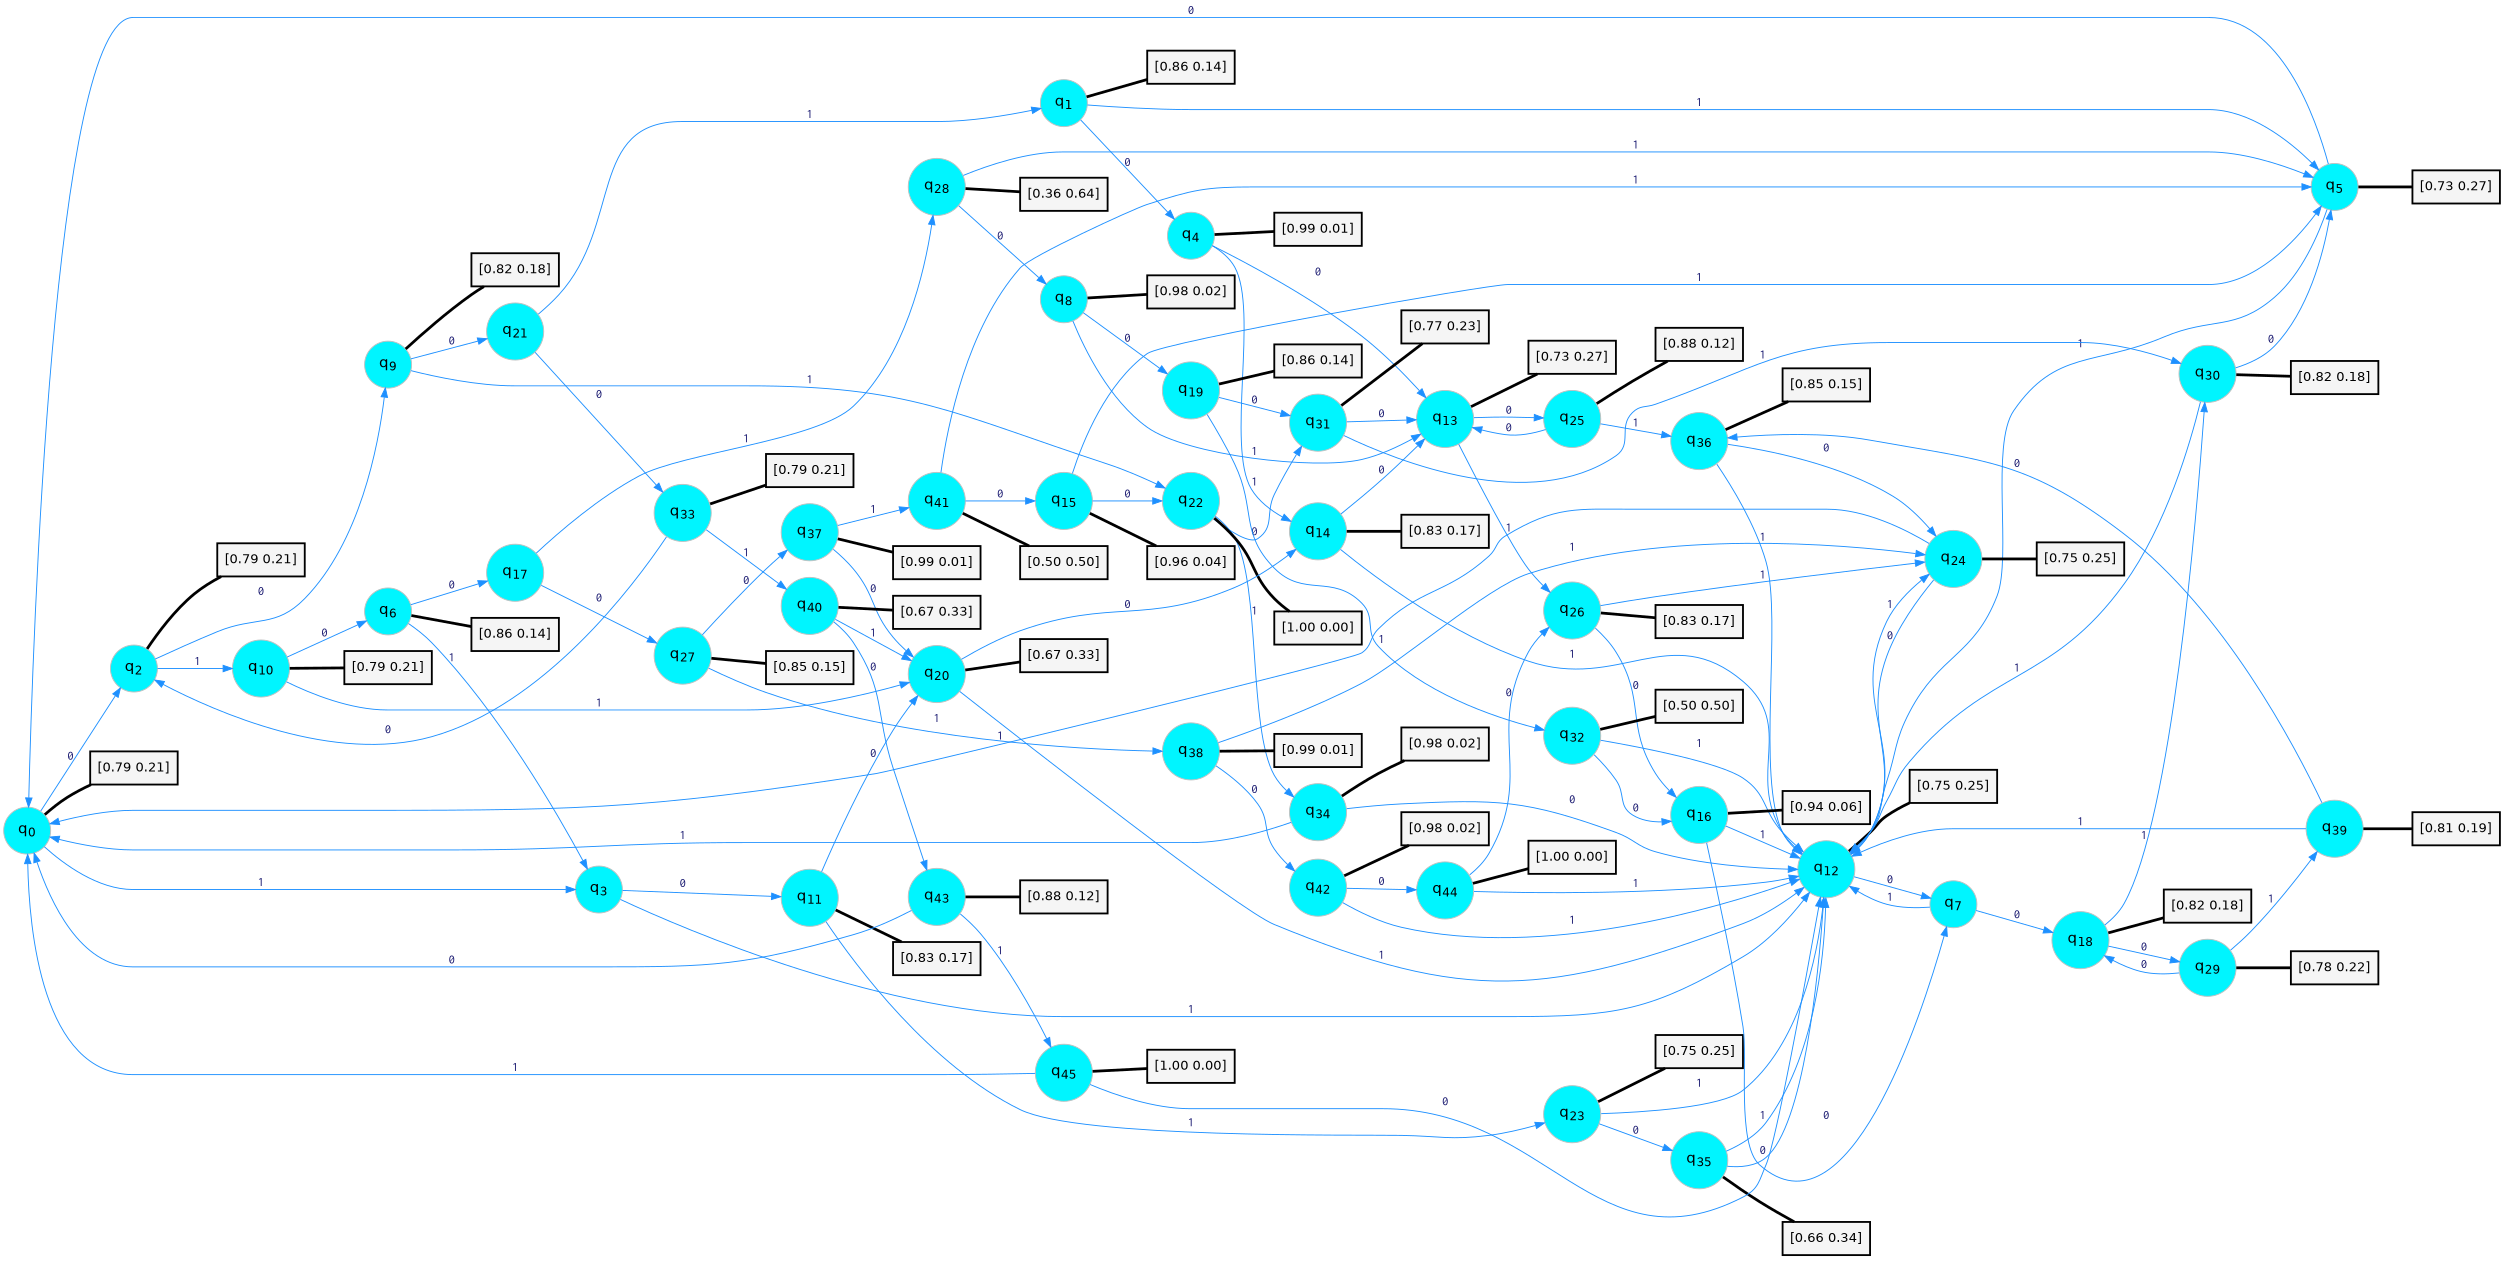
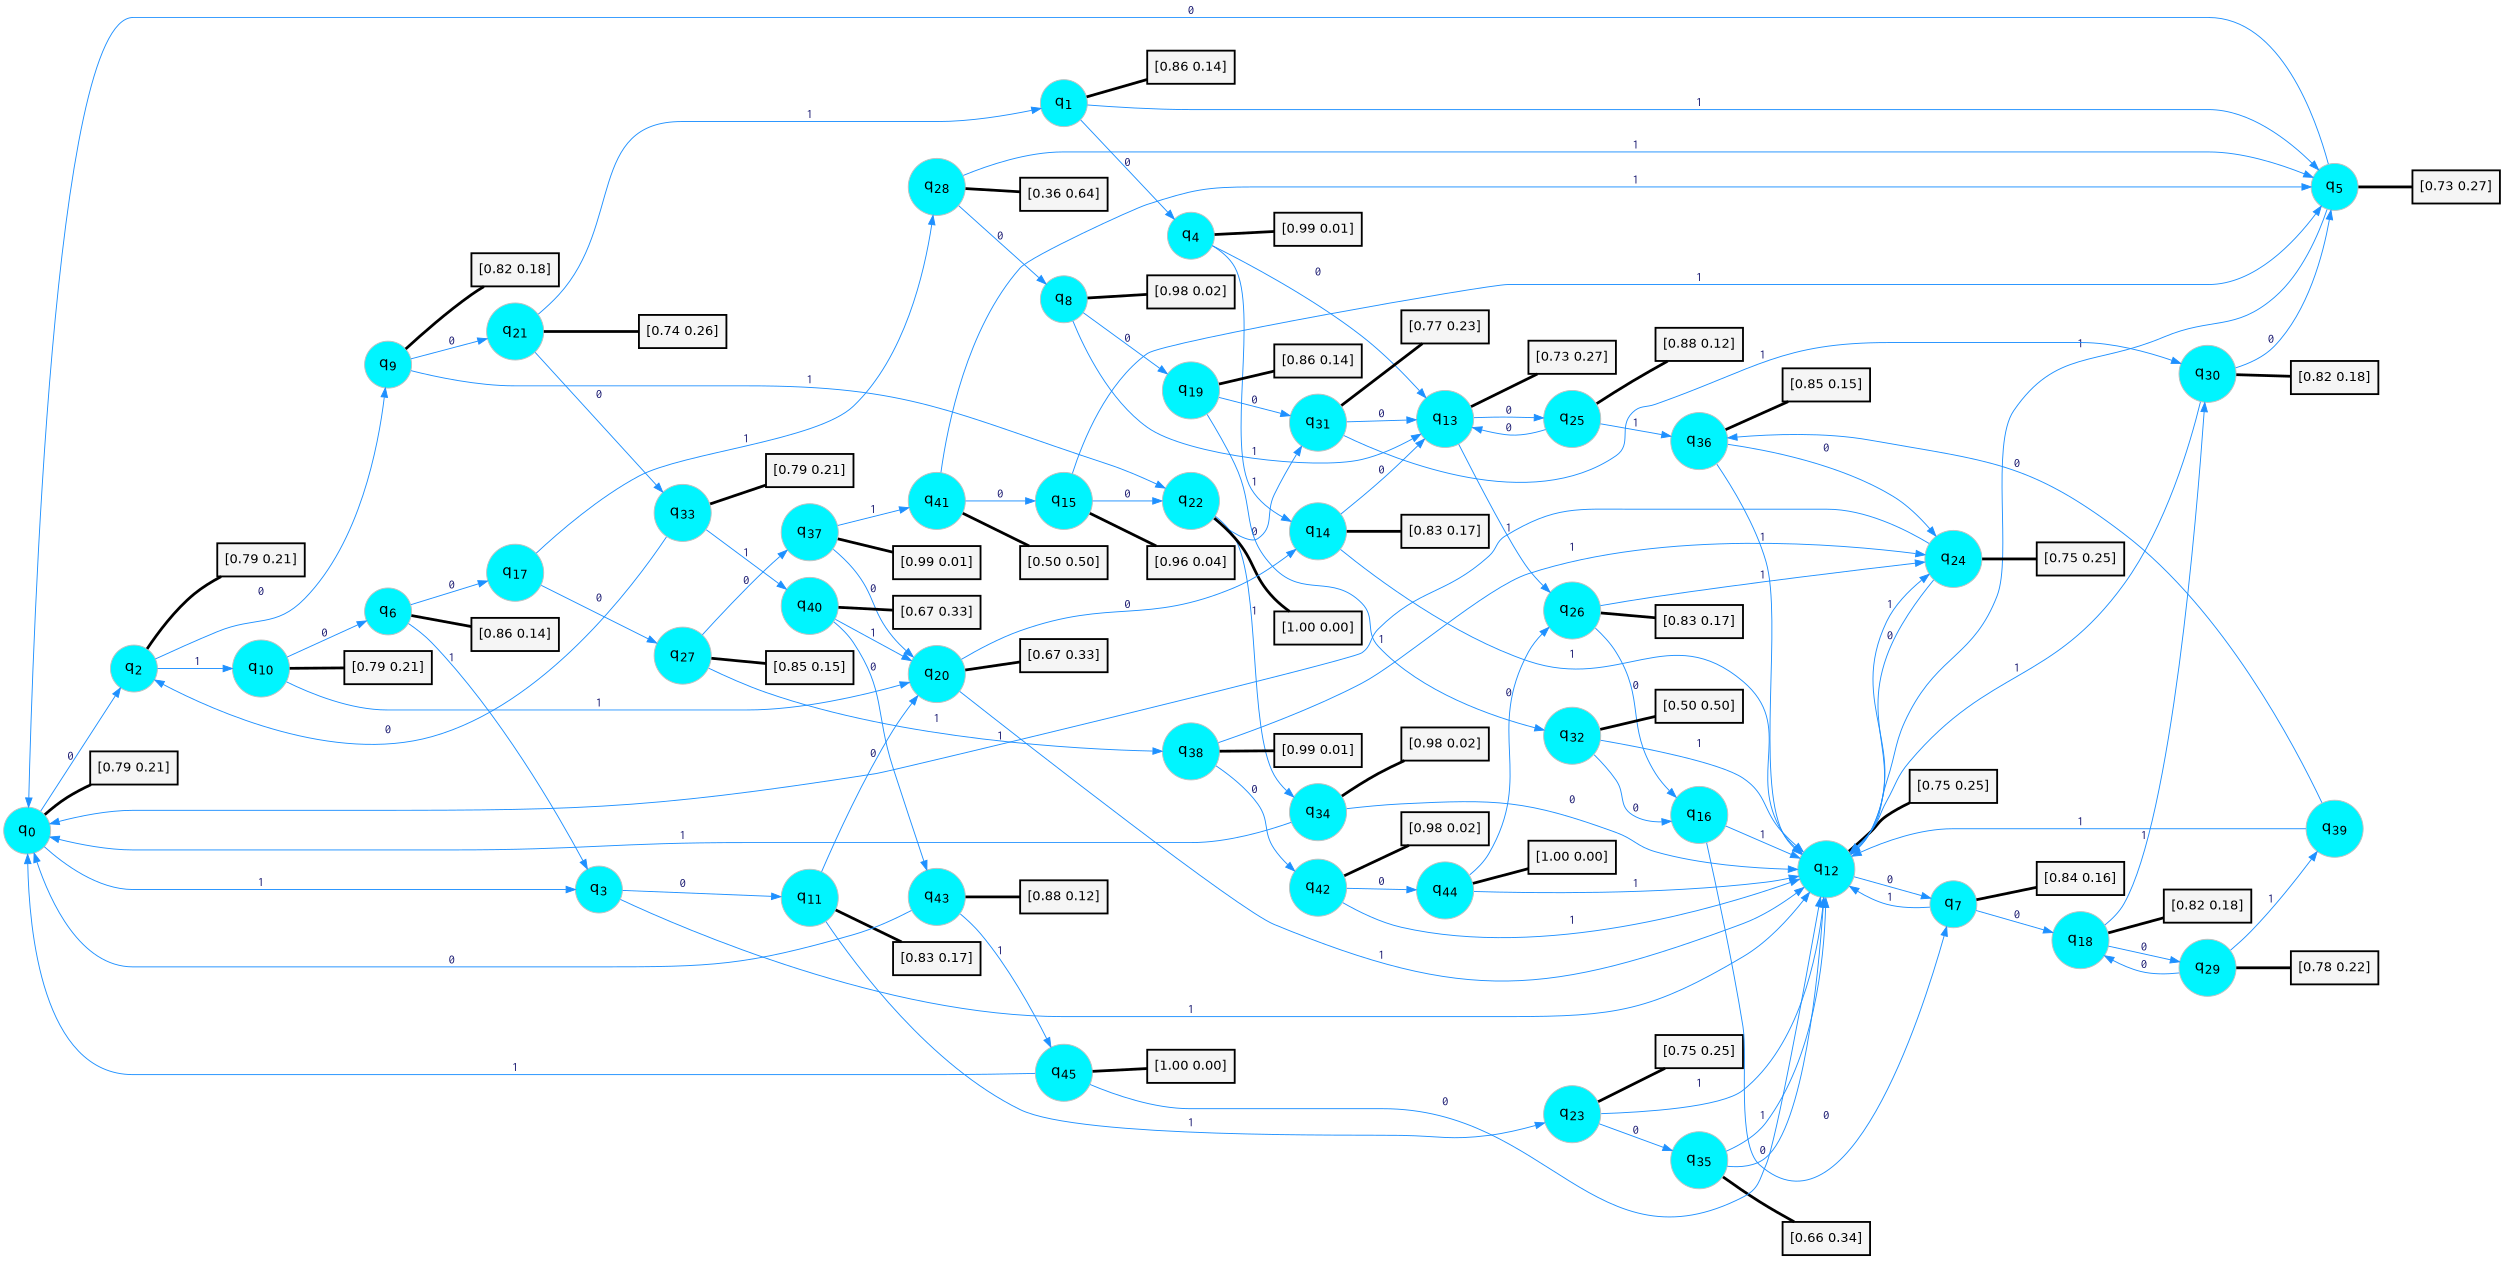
  digraph {
    rankdir=LR
    node [color=gray fillcolor=turquoise1 fontcolor=black fontname=Helvetica fontsize=16 fontweight=bold shape=circle style=filled]
    edge [arrowsize=1 color=dodgerblue1 fontcolor=midnightblue fontname=courier fontweight=bold penwidth=1 style=solid weight=20]
    n1 [label=<q<SUB>0</SUB>>]
    n2 [label=<q<SUB>2</SUB>>]
    n3 [label=<q<SUB>3</SUB>>]
    n4 [color=black fillcolor=whitesmoke fontsize=14 label="[0.79 0.21]" penwidth=2 shape=box]
    n5 [label=<q<SUB>9</SUB>>]
    n6 [label=<q<SUB>10</SUB>>]
    n7 [color=black fillcolor=whitesmoke fontsize=14 label="[0.79 0.21]" penwidth=2 shape=box]
    n8 [label=<q<SUB>11</SUB>>]
    n9 [label=<q<SUB>12</SUB>>]
    n10 [label=<q<SUB>1</SUB>>]
    n11 [label=<q<SUB>4</SUB>>]
    n12 [label=<q<SUB>5</SUB>>]
    n13 [color=black fillcolor=whitesmoke fontsize=14 label="[0.86 0.14]" penwidth=2 shape=box]
    n14 [label=<q<SUB>13</SUB>>]
    n15 [label=<q<SUB>14</SUB>>]
    n16 [color=black fillcolor=whitesmoke fontsize=14 label="[0.99 0.01]" penwidth=2 shape=box]
    n17 [color=black fillcolor=whitesmoke fontsize=14 label="[0.73 0.27]" penwidth=2 shape=box]
    n18 [label=<q<SUB>21</SUB>>]
    n19 [label=<q<SUB>22</SUB>>]
    n20 [color=black fillcolor=whitesmoke fontsize=14 label="[0.82 0.18]" penwidth=2 shape=box]
    n21 [label=<q<SUB>6</SUB>>]
    n22 [label=<q<SUB>20</SUB>>]
    n23 [color=black fillcolor=whitesmoke fontsize=14 label="[0.79 0.21]" penwidth=2 shape=box]
    n24 [label=<q<SUB>23</SUB>>]
    n25 [color=black fillcolor=whitesmoke fontsize=14 label="[0.83 0.17]" penwidth=2 shape=box]
    n26 [label=<q<SUB>7</SUB>>]
    n27 [label=<q<SUB>24</SUB>>]
    n28 [color=black fillcolor=whitesmoke fontsize=14 label="[0.75 0.25]" penwidth=2 shape=box]
    n29 [label=<q<SUB>25</SUB>>]
    n30 [label=<q<SUB>26</SUB>>]
    n31 [color=black fillcolor=whitesmoke fontsize=14 label="[0.73 0.27]" penwidth=2 shape=box]
    n32 [color=black fillcolor=whitesmoke fontsize=14 label="[0.83 0.17]" penwidth=2 shape=box]
    n33 [label=<q<SUB>17</SUB>>]
    n34 [color=black fillcolor=whitesmoke fontsize=14 label="[0.86 0.14]" penwidth=2 shape=box]
    n35 [label=<q<SUB>27</SUB>>]
    n36 [label=<q<SUB>28</SUB>>]
    n37 [label=<q<SUB>18</SUB>>]
+   n38 [color=black fillcolor=whitesmoke fontsize=14 label="[0.84 0.16]" penwidth=2 shape=box]
    n39 [label=<q<SUB>29</SUB>>]
    n40 [label=<q<SUB>30</SUB>>]
    n41 [color=black fillcolor=whitesmoke fontsize=14 label="[0.82 0.18]" penwidth=2 shape=box]
    n42 [label=<q<SUB>8</SUB>>]
    n43 [label=<q<SUB>19</SUB>>]
    n44 [color=black fillcolor=whitesmoke fontsize=14 label="[0.98 0.02]" penwidth=2 shape=box]
    n45 [label=<q<SUB>31</SUB>>]
    n46 [label=<q<SUB>32</SUB>>]
    n47 [color=black fillcolor=whitesmoke fontsize=14 label="[0.86 0.14]" penwidth=2 shape=box]
    n48 [label=<q<SUB>33</SUB>>]
+   n49 [color=black fillcolor=whitesmoke fontsize=14 label="[0.74 0.26]" penwidth=2 shape=box]
    n50 [label=<q<SUB>34</SUB>>]
    n51 [color=black fillcolor=whitesmoke fontsize=14 label="[1.00 0.00]" penwidth=2 shape=box]
    n52 [color=black fillcolor=whitesmoke fontsize=14 label="[0.67 0.33]" penwidth=2 shape=box]
    n53 [label=<q<SUB>35</SUB>>]
    n54 [color=black fillcolor=whitesmoke fontsize=14 label="[0.75 0.25]" penwidth=2 shape=box]
    n55 [color=black fillcolor=whitesmoke fontsize=14 label="[0.75 0.25]" penwidth=2 shape=box]
    n56 [label=<q<SUB>36</SUB>>]
    n57 [color=black fillcolor=whitesmoke fontsize=14 label="[0.88 0.12]" penwidth=2 shape=box]
    n58 [label=<q<SUB>16</SUB>>]
    n59 [color=black fillcolor=whitesmoke fontsize=14 label="[0.83 0.17]" penwidth=2 shape=box]
    n60 [label=<q<SUB>15</SUB>>]
    n61 [color=black fillcolor=whitesmoke fontsize=14 label="[0.96 0.04]" penwidth=2 shape=box]
-   n62 [color=black fillcolor=whitesmoke fontsize=14 label="[0.94 0.06]" penwidth=2 shape=box]
    n63 [label=<q<SUB>37</SUB>>]
    n64 [label=<q<SUB>38</SUB>>]
    n65 [color=black fillcolor=whitesmoke fontsize=14 label="[0.85 0.15]" penwidth=2 shape=box]
    n66 [color=black fillcolor=whitesmoke fontsize=14 label="[0.36 0.64]" penwidth=2 shape=box]
    n67 [label=<q<SUB>39</SUB>>]
    n68 [color=black fillcolor=whitesmoke fontsize=14 label="[0.78 0.22]" penwidth=2 shape=box]
    n69 [color=black fillcolor=whitesmoke fontsize=14 label="[0.82 0.18]" penwidth=2 shape=box]
    n70 [color=black fillcolor=whitesmoke fontsize=14 label="[0.77 0.23]" penwidth=2 shape=box]
    n71 [color=black fillcolor=whitesmoke fontsize=14 label="[0.50 0.50]" penwidth=2 shape=box]
    n72 [label=<q<SUB>40</SUB>>]
    n73 [color=black fillcolor=whitesmoke fontsize=14 label="[0.79 0.21]" penwidth=2 shape=box]
    n74 [color=black fillcolor=whitesmoke fontsize=14 label="[0.98 0.02]" penwidth=2 shape=box]
    n75 [color=black fillcolor=whitesmoke fontsize=14 label="[0.66 0.34]" penwidth=2 shape=box]
    n76 [color=black fillcolor=whitesmoke fontsize=14 label="[0.85 0.15]" penwidth=2 shape=box]
    n77 [label=<q<SUB>41</SUB>>]
    n78 [color=black fillcolor=whitesmoke fontsize=14 label="[0.99 0.01]" penwidth=2 shape=box]
    n79 [label=<q<SUB>42</SUB>>]
    n80 [color=black fillcolor=whitesmoke fontsize=14 label="[0.99 0.01]" penwidth=2 shape=box]
-   n81 [color=black fillcolor=whitesmoke fontsize=14 label="[0.81 0.19]" penwidth=2 shape=box]
    n82 [label=<q<SUB>43</SUB>>]
    n83 [color=black fillcolor=whitesmoke fontsize=14 label="[0.67 0.33]" penwidth=2 shape=box]
    n84 [color=black fillcolor=whitesmoke fontsize=14 label="[0.50 0.50]" penwidth=2 shape=box]
    n85 [label=<q<SUB>44</SUB>>]
    n86 [color=black fillcolor=whitesmoke fontsize=14 label="[0.98 0.02]" penwidth=2 shape=box]
    n87 [label=<q<SUB>45</SUB>>]
    n88 [color=black fillcolor=whitesmoke fontsize=14 label="[0.88 0.12]" penwidth=2 shape=box]
    n89 [color=black fillcolor=whitesmoke fontsize=14 label="[1.00 0.00]" penwidth=2 shape=box]
    n90 [color=black fillcolor=whitesmoke fontsize=14 label="[1.00 0.00]" penwidth=2 shape=box]
    n1 -> n2 [label=0]
    n1 -> n3 [label=1]
    n1 -> n4 [arrowhead=none color=black penwidth=3]
    n2 -> n5 [label=0]
    n2 -> n6 [label=1]
    n2 -> n7 [arrowhead=none color=black penwidth=3]
    n3 -> n8 [label=0]
    n3 -> n9 [label=1]
    n5 -> n18 [label=0]
    n5 -> n19 [label=1]
    n5 -> n20 [arrowhead=none color=black penwidth=3]
    n6 -> n21 [label=0]
    n6 -> n22 [label=1]
    n6 -> n23 [arrowhead=none color=black penwidth=3]
    n8 -> n22 [label=0]
    n8 -> n24 [label=1]
    n8 -> n25 [arrowhead=none color=black penwidth=3]
    n9 -> n26 [label=0]
    n9 -> n27 [label=1]
    n9 -> n28 [arrowhead=none color=black penwidth=3]
    n10 -> n11 [label=0]
    n10 -> n12 [label=1]
    n10 -> n13 [arrowhead=none color=black penwidth=3]
    n11 -> n14 [label=0]
    n11 -> n15 [label=1]
    n11 -> n16 [arrowhead=none color=black penwidth=3]
    n12 -> n1 [label=0]
    n12 -> n9 [label=1]
    n12 -> n17 [arrowhead=none color=black penwidth=3]
    n14 -> n29 [label=0]
    n14 -> n30 [label=1]
    n14 -> n31 [arrowhead=none color=black penwidth=3]
    n15 -> n9 [label=1]
    n15 -> n14 [label=0]
    n15 -> n32 [arrowhead=none color=black penwidth=3]
    n18 -> n10 [label=1]
    n18 -> n48 [label=0]
+   n18 -> n49 [arrowhead=none color=black penwidth=3]
    n19 -> n45 [label=0]
    n19 -> n50 [label=1]
    n19 -> n51 [arrowhead=none color=black penwidth=3]
    n21 -> n3 [label=1]
    n21 -> n33 [label=0]
    n21 -> n34 [arrowhead=none color=black penwidth=3]
    n22 -> n9 [label=1]
    n22 -> n15 [label=0]
    n22 -> n52 [arrowhead=none color=black penwidth=3]
    n24 -> n9 [label=1]
    n24 -> n53 [label=0]
    n24 -> n54 [arrowhead=none color=black penwidth=3]
    n26 -> n9 [label=1]
    n26 -> n37 [label=0]
+   n26 -> n38 [arrowhead=none color=black penwidth=3]
    n27 -> n1 [label=1]
    n27 -> n9 [label=0]
    n27 -> n55 [arrowhead=none color=black penwidth=3]
    n29 -> n14 [label=0]
    n29 -> n56 [label=1]
    n29 -> n57 [arrowhead=none color=black penwidth=3]
    n30 -> n27 [label=1]
    n30 -> n58 [label=0]
    n30 -> n59 [arrowhead=none color=black penwidth=3]
    n33 -> n35 [label=0]
    n33 -> n36 [label=1]
    n35 -> n63 [label=0]
    n35 -> n64 [label=1]
    n35 -> n65 [arrowhead=none color=black penwidth=3]
    n36 -> n12 [label=1]
    n36 -> n42 [label=0]
    n36 -> n66 [arrowhead=none color=black penwidth=3]
    n37 -> n39 [label=0]
    n37 -> n40 [label=1]
    n37 -> n41 [arrowhead=none color=black penwidth=3]
    n39 -> n37 [label=0]
    n39 -> n67 [label=1]
    n39 -> n68 [arrowhead=none color=black penwidth=3]
    n40 -> n9 [label=1]
    n40 -> n12 [label=0]
    n40 -> n69 [arrowhead=none color=black penwidth=3]
    n42 -> n14 [label=1]
    n42 -> n43 [label=0]
    n42 -> n44 [arrowhead=none color=black penwidth=3]
    n43 -> n45 [label=0]
    n43 -> n46 [label=1]
    n43 -> n47 [arrowhead=none color=black penwidth=3]
    n45 -> n14 [label=0]
    n45 -> n40 [label=1]
    n45 -> n70 [arrowhead=none color=black penwidth=3]
    n46 -> n9 [label=1]
    n46 -> n58 [label=0]
    n46 -> n71 [arrowhead=none color=black penwidth=3]
    n48 -> n2 [label=0]
    n48 -> n72 [label=1]
    n48 -> n73 [arrowhead=none color=black penwidth=3]
    n50 -> n1 [label=1]
    n50 -> n9 [label=0]
    n50 -> n74 [arrowhead=none color=black penwidth=3]
    n53 -> n9 [label=0]
    n53 -> n9 [label=1]
    n53 -> n75 [arrowhead=none color=black penwidth=3]
    n56 -> n9 [label=1]
    n56 -> n27 [label=0]
    n56 -> n76 [arrowhead=none color=black penwidth=3]
    n58 -> n9 [label=1]
    n58 -> n26 [label=0]
-   n58 -> n62 [arrowhead=none color=black penwidth=3]
    n60 -> n12 [label=1]
    n60 -> n19 [label=0]
    n60 -> n61 [arrowhead=none color=black penwidth=3]
    n63 -> n22 [label=0]
    n63 -> n77 [label=1]
    n63 -> n78 [arrowhead=none color=black penwidth=3]
    n64 -> n27 [label=1]
    n64 -> n79 [label=0]
    n64 -> n80 [arrowhead=none color=black penwidth=3]
    n67 -> n9 [label=1]
    n67 -> n56 [label=0]
-   n67 -> n81 [arrowhead=none color=black penwidth=3]
    n72 -> n22 [label=1]
    n72 -> n82 [label=0]
    n72 -> n83 [arrowhead=none color=black penwidth=3]
    n77 -> n12 [label=1]
    n77 -> n60 [label=0]
    n77 -> n84 [arrowhead=none color=black penwidth=3]
    n79 -> n9 [label=1]
    n79 -> n85 [label=0]
    n79 -> n86 [arrowhead=none color=black penwidth=3]
    n82 -> n1 [label=0]
    n82 -> n87 [label=1]
    n82 -> n88 [arrowhead=none color=black penwidth=3]
    n85 -> n9 [label=1]
    n85 -> n30 [label=0]
    n85 -> n89 [arrowhead=none color=black penwidth=3]
    n87 -> n1 [label=1]
    n87 -> n9 [label=0]
    n87 -> n90 [arrowhead=none color=black penwidth=3]
  }
